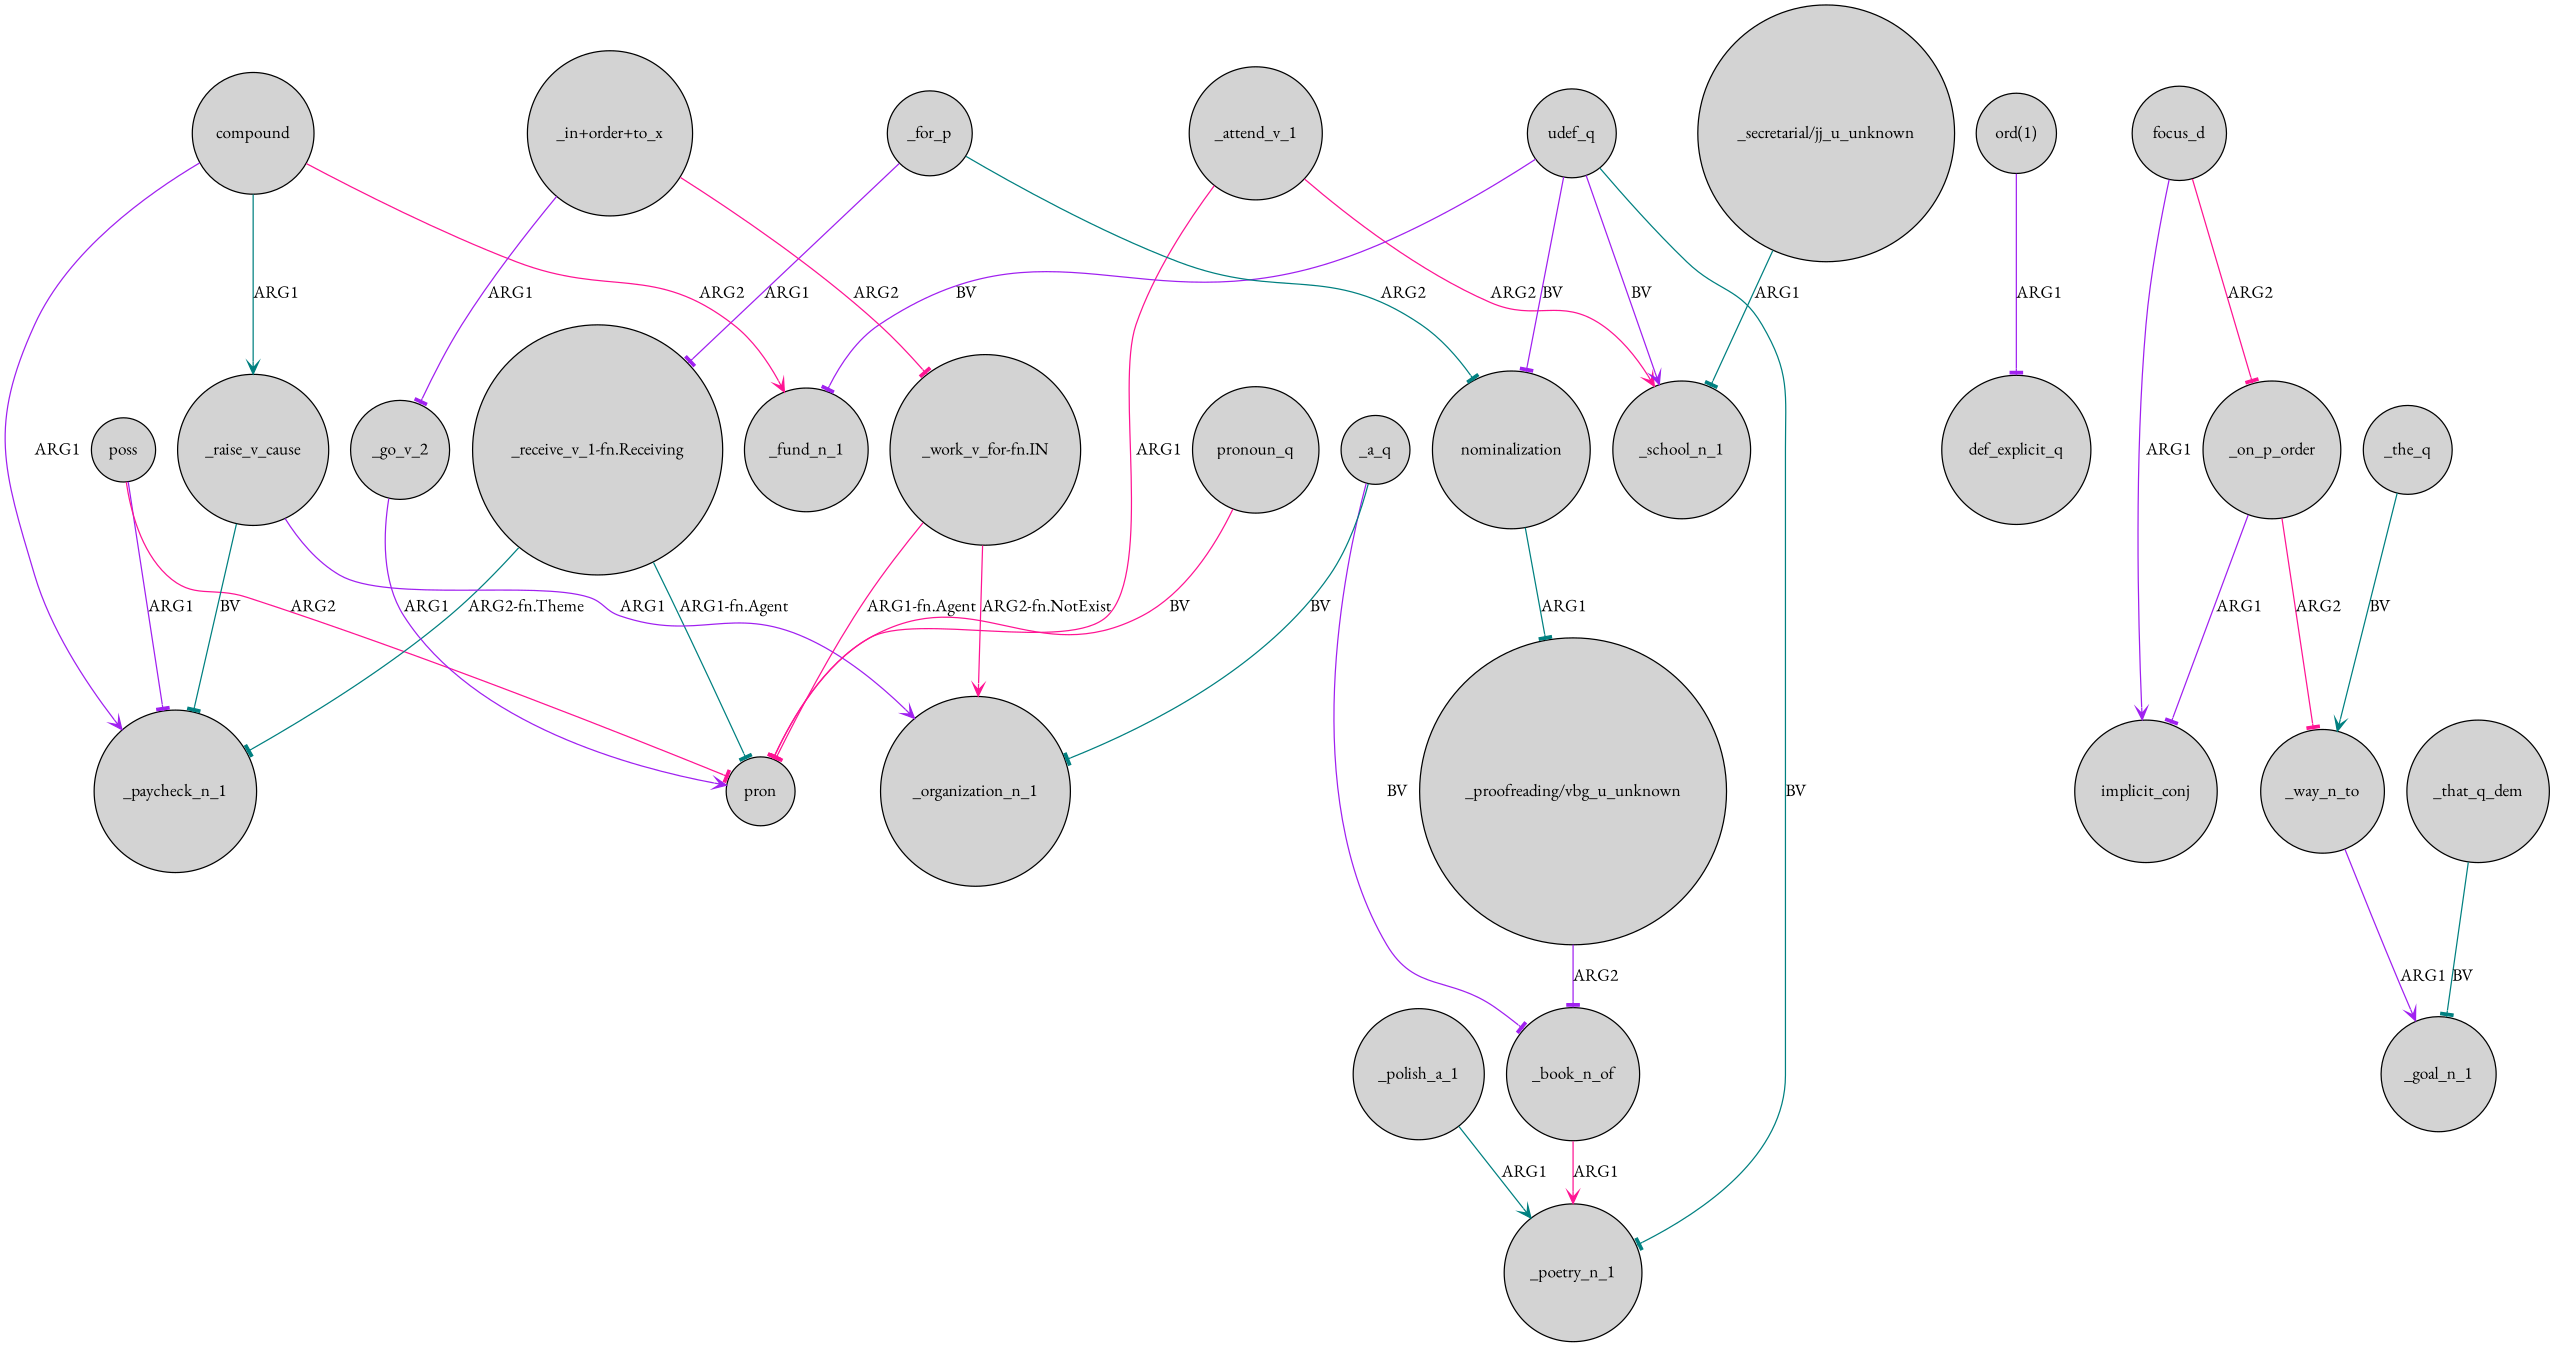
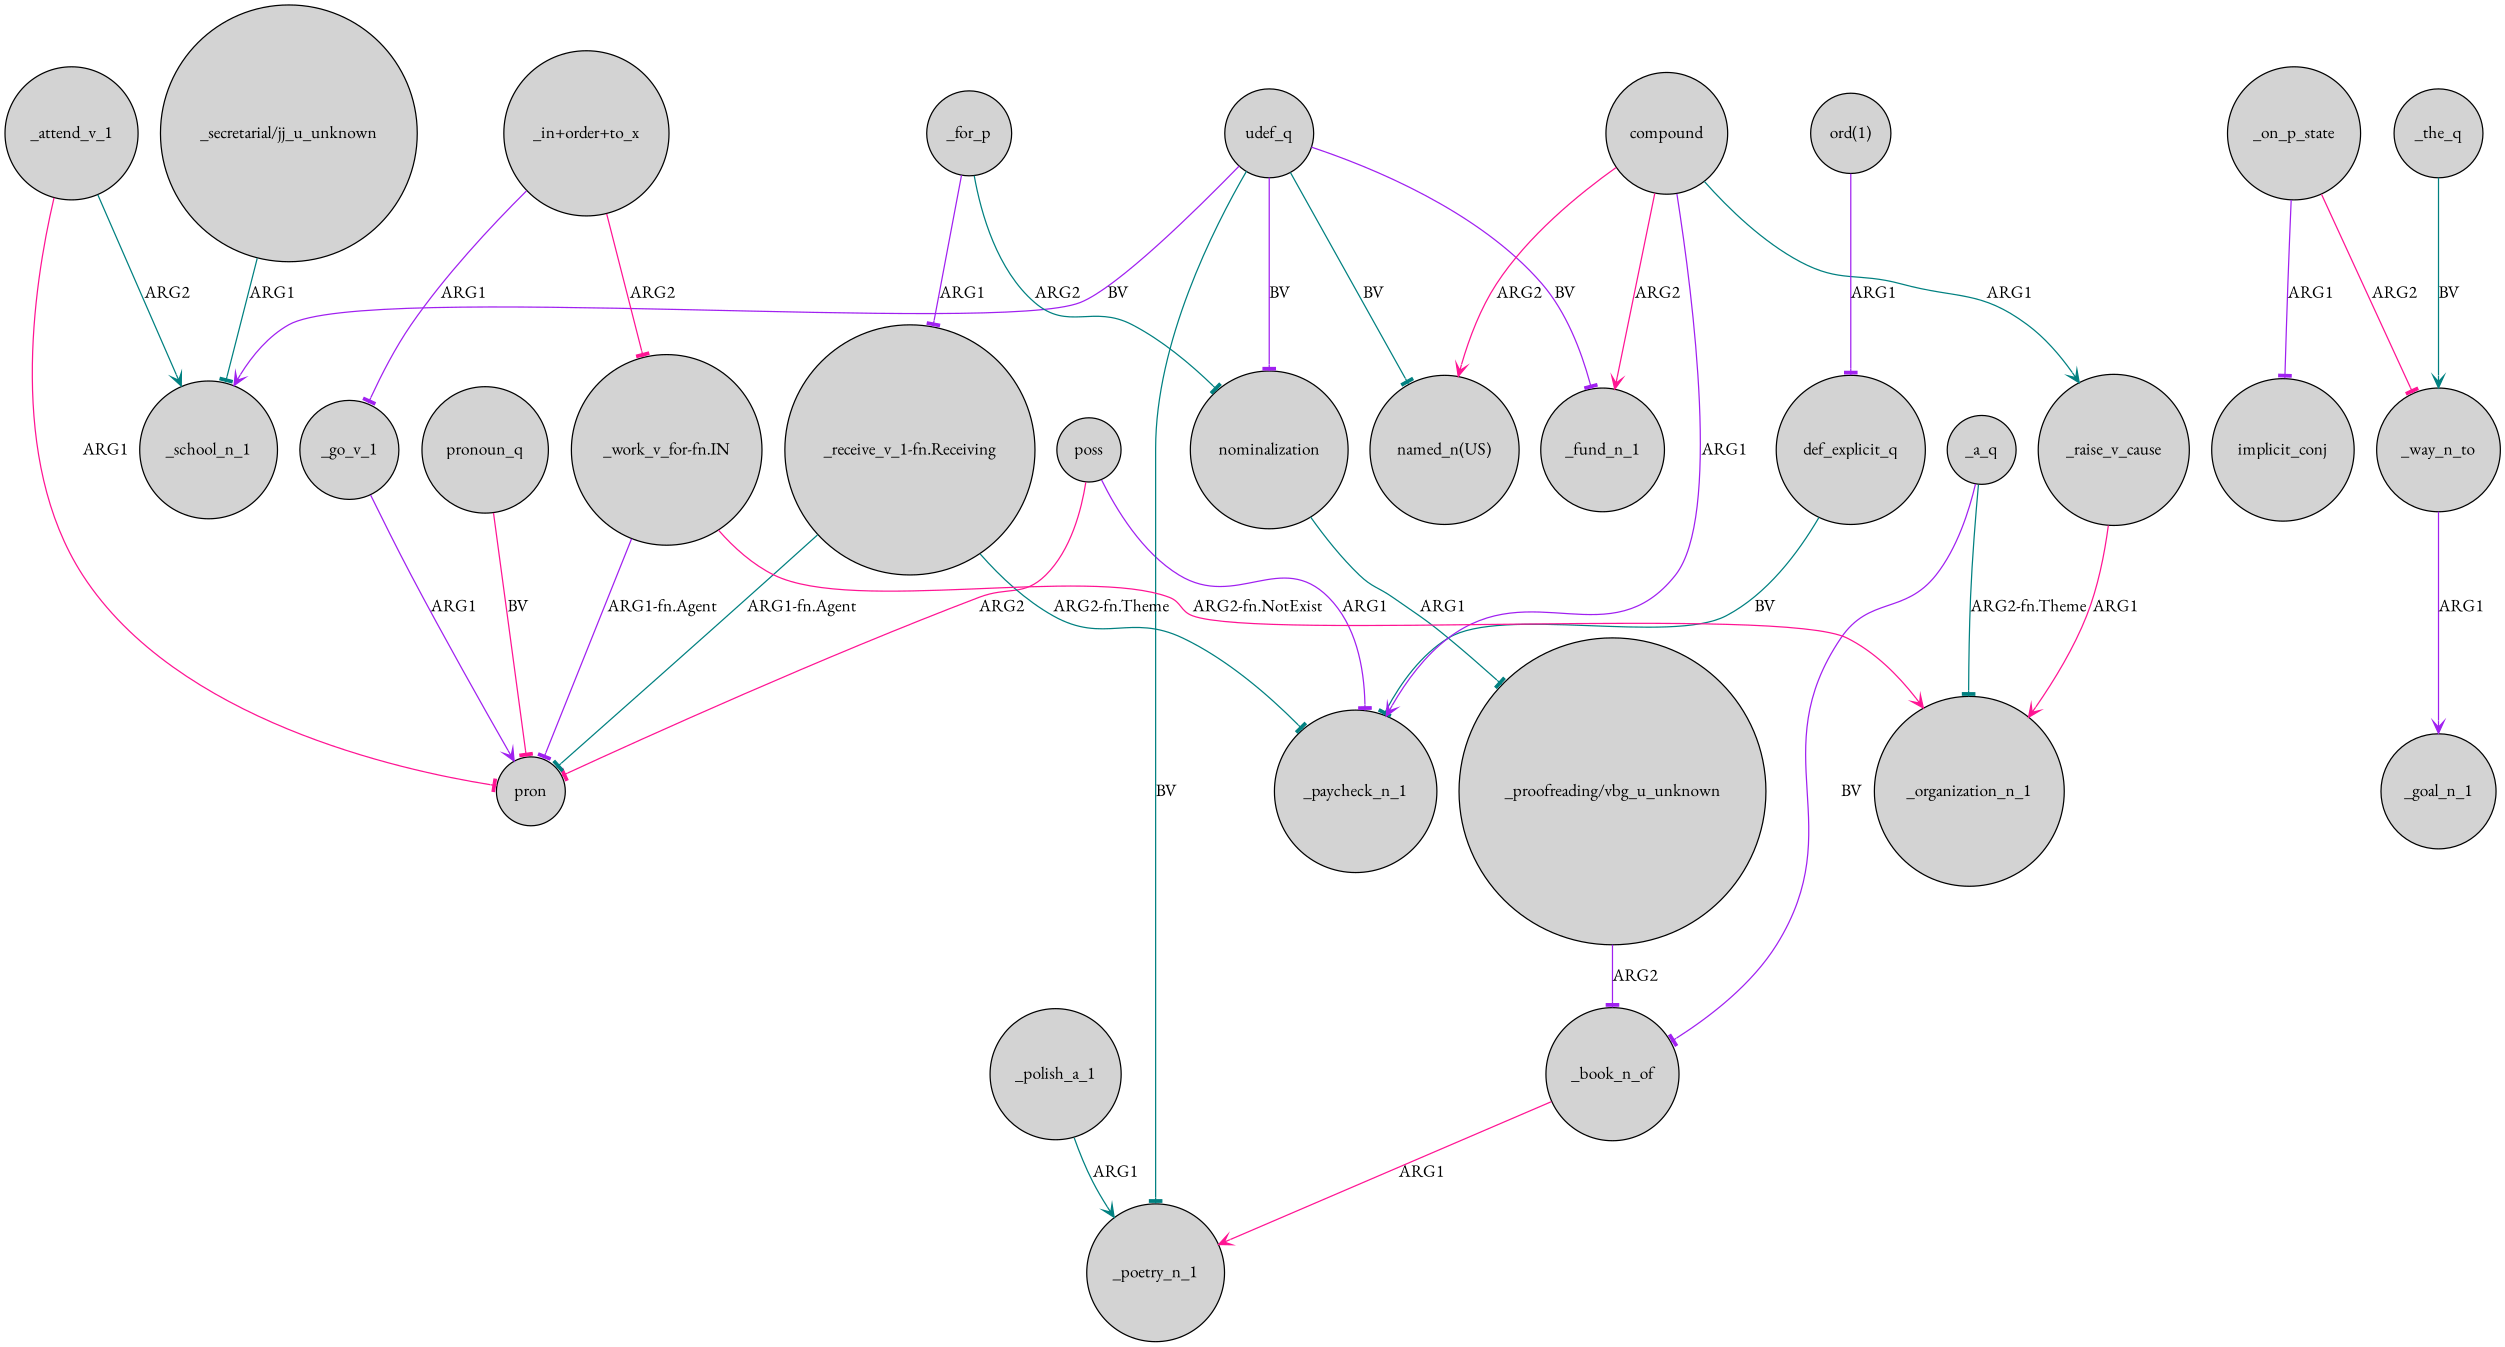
  digraph {
    fontname="EB Garamond"
    node [fontname="EB Garamond" shape=circle style=filled]
    edge [arrowhead=tee color=purple fontname="EB Garamond"]
    poss
    _paycheck_n_1
    pron
    _polish_a_1
    _poetry_n_1
    def_explicit_q
    _attend_v_1
    _school_n_1
    "_proofreading/vbg_u_unknown"
    _book_n_of
    udef_q
+   "named_n(US)"
    nominalization
    _fund_n_1
-   focus_d
-   _on_p_state [label=_on_p_order]
+   _on_p_state
    implicit_conj
    _way_n_to
    _goal_n_1
    _for_p
    "_receive_v_1-fn.Receiving"
-   _that_q_dem
    "_secretarial/jj_u_unknown"
    compound
    _raise_v_cause
    _organization_n_1
    _a_q
    pronoun_q
    "_in+order+to_x"
    "_work_v_for-fn.IN"
-   _go_v_1 [label=_go_v_2]
+   _go_v_1
    "ord(1)"
    _the_q
    poss -> _paycheck_n_1 [label=ARG1]
    poss -> pron [color=deeppink label=ARG2]
    _polish_a_1 -> _poetry_n_1 [arrowhead=vee color=teal label=ARG1]
-   _raise_v_cause -> _paycheck_n_1 [color=teal label=BV]
+   def_explicit_q -> _paycheck_n_1 [color=teal label=BV]
    _attend_v_1 -> pron [color=deeppink label=ARG1]
-   _attend_v_1 -> _school_n_1 [arrowhead=vee color=deeppink label=ARG2]
+   _attend_v_1 -> _school_n_1 [arrowhead=vee color=teal label=ARG2]
    "_proofreading/vbg_u_unknown" -> _book_n_of [label=ARG2]
    _book_n_of -> _poetry_n_1 [arrowhead=vee color=deeppink label=ARG1]
    udef_q -> _poetry_n_1 [color=teal label=BV]
    udef_q -> _school_n_1 [arrowhead=vee label=BV]
+   udef_q -> "named_n(US)" [color=teal label=BV]
    udef_q -> nominalization [label=BV]
    udef_q -> _fund_n_1 [label=BV]
    nominalization -> "_proofreading/vbg_u_unknown" [color=teal label=ARG1]
-   focus_d -> _on_p_state [color=deeppink label=ARG2]
-   focus_d -> implicit_conj [arrowhead=vee label=ARG1]
    _on_p_state -> implicit_conj [label=ARG1]
    _on_p_state -> _way_n_to [color=deeppink label=ARG2]
    _way_n_to -> _goal_n_1 [arrowhead=vee label=ARG1]
    _for_p -> nominalization [color=teal label=ARG2]
    _for_p -> "_receive_v_1-fn.Receiving" [label=ARG1]
    "_receive_v_1-fn.Receiving" -> _paycheck_n_1 [color=teal label="ARG2-fn.Theme"]
    "_receive_v_1-fn.Receiving" -> pron [color=teal label="ARG1-fn.Agent"]
-   _that_q_dem -> _goal_n_1 [color=teal label=BV]
    "_secretarial/jj_u_unknown" -> _school_n_1 [color=teal label=ARG1]
    compound -> _paycheck_n_1 [arrowhead=vee label=ARG1]
+   compound -> "named_n(US)" [arrowhead=vee color=deeppink label=ARG2]
    compound -> _fund_n_1 [arrowhead=vee color=deeppink label=ARG2]
    compound -> _raise_v_cause [arrowhead=vee color=teal label=ARG1]
-   _raise_v_cause -> _organization_n_1 [arrowhead=vee label=ARG1]
+   _raise_v_cause -> _organization_n_1 [arrowhead=vee color=deeppink label=ARG1]
    _a_q -> _book_n_of [label=BV]
-   _a_q -> _organization_n_1 [color=teal label=BV]
+   _a_q -> _organization_n_1 [color=teal label="ARG2-fn.Theme"]
    pronoun_q -> pron [color=deeppink label=BV]
    "_in+order+to_x" -> "_work_v_for-fn.IN" [color=deeppink label=ARG2]
    "_in+order+to_x" -> _go_v_1 [label=ARG1]
-   "_work_v_for-fn.IN" -> pron [color=deeppink label="ARG1-fn.Agent"]
+   "_work_v_for-fn.IN" -> pron [label="ARG1-fn.Agent"]
    "_work_v_for-fn.IN" -> _organization_n_1 [arrowhead=vee color=deeppink label="ARG2-fn.NotExist"]
    _go_v_1 -> pron [arrowhead=vee label=ARG1]
    "ord(1)" -> def_explicit_q [label=ARG1]
    _the_q -> _way_n_to [arrowhead=vee color=teal label=BV]
  }
